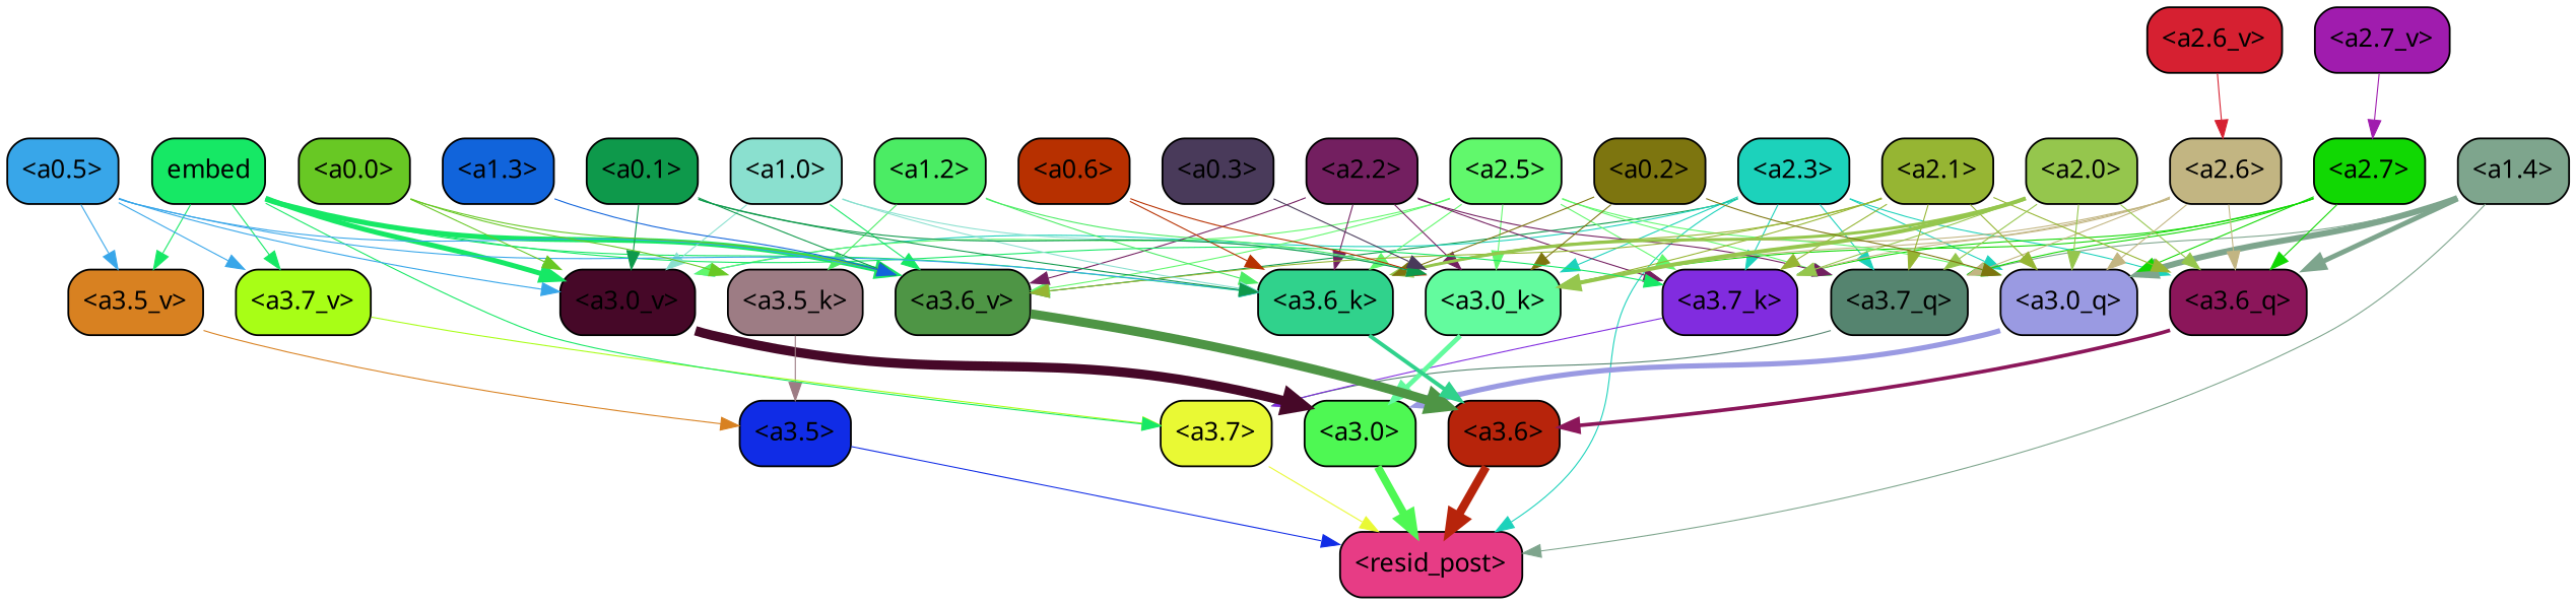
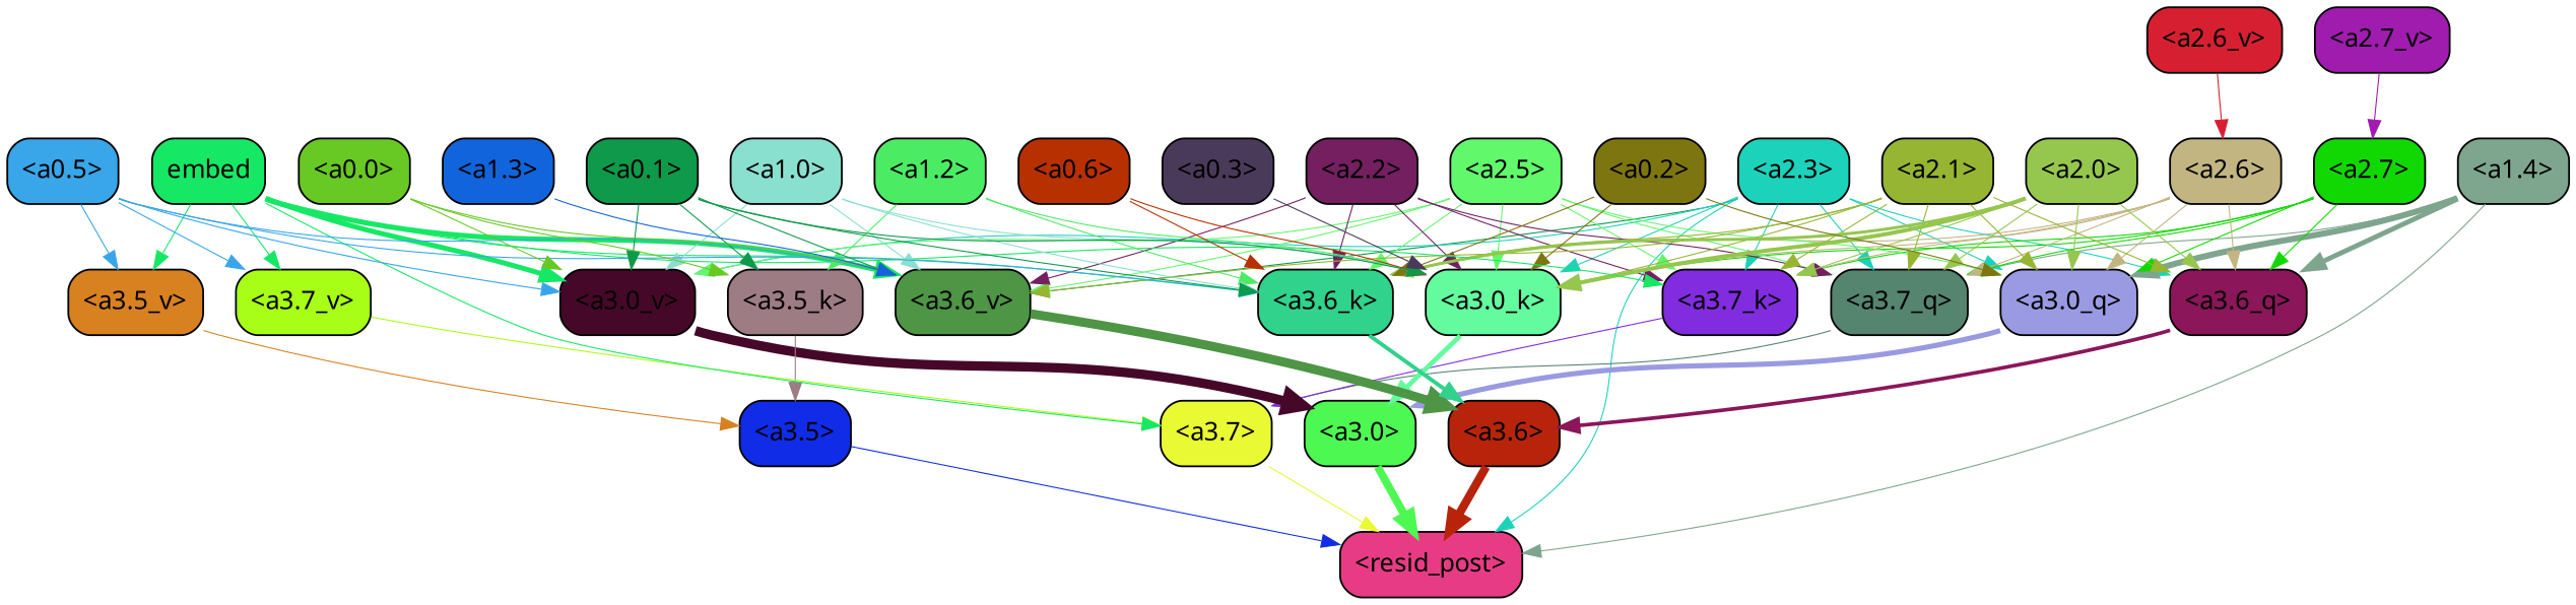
  strict digraph {
    fontname="Noto Sans"
    splines=true
    node [color=black fontname="Noto Sans" shape=box style="filled, rounded"]
    edge [color="#1cd2bb" fontname="Noto Sans" penwidth=0.6]
    "<a3.7>" [fillcolor="#e9f934"]
    "<resid_post>" [fillcolor="#e73c85"]
    "<a3.6>" [fillcolor="#b7240b"]
    "<a3.5>" [fillcolor="#102ce6"]
    "<a3.0>" [fillcolor="#4ef853"]
    "<a2.3>" [fillcolor="#1cd2bb"]
    "<a3.7_q>" [fillcolor="#55846f"]
    "<a3.6_q>" [fillcolor="#8b165a"]
    "<a3.0_q>" [fillcolor="#9a9ae2"]
    "<a3.7_k>" [fillcolor="#812cdf"]
    "<a3.0_k>" [fillcolor="#63fb9e"]
    "<a3.6_v>" [fillcolor="#4e9545"]
    "<a3.0_v>" [fillcolor="#460828"]
    "<a1.4>" [fillcolor="#7ea58d"]
    "<a3.6_k>" [fillcolor="#30d28c"]
    "<a3.5_k>" [fillcolor="#9d7c84"]
    "<a3.7_v>" [fillcolor="#a8fe16"]
    "<a3.5_v>" [fillcolor="#d88121"]
    "<a2.7>" [fillcolor="#11d803"]
    "<a2.6>" [fillcolor="#c2b582"]
    "<a2.5>" [fillcolor="#61f86c"]
    "<a2.2>" [fillcolor="#731f60"]
    "<a2.1>" [fillcolor="#96b533"]
    "<a2.0>" [fillcolor="#95c64d"]
    "<a0.2>" [fillcolor="#7d750f"]
    embed [fillcolor="#16e865"]
    "<a1.2>" [fillcolor="#4bec64"]
    "<a1.0>" [fillcolor="#8ae0cf"]
    "<a0.6>" [fillcolor="#b73000"]
    "<a0.5>" [fillcolor="#38a6e9"]
    "<a0.1>" [fillcolor="#0e994b"]
    "<a0.0>" [fillcolor="#68c824"]
    "<a0.3>" [fillcolor="#493a5a"]
    "<a1.3>" [fillcolor="#1164db"]
    "<a2.7_v>" [fillcolor="#a01cae"]
    "<a2.6_v>" [fillcolor="#d62031"]
    "<a3.7>" -> "<resid_post>" [color="#e9f934"]
    "<a3.6>" -> "<resid_post>" [color="#b7240b" penwidth=4.646730065345764]
    "<a3.5>" -> "<resid_post>" [color="#102ce6"]
    "<a3.0>" -> "<resid_post>" [color="#4ef853" penwidth=4.323132634162903]
    "<a2.3>" -> "<resid_post>"
    "<a2.3>" -> "<a3.7_q>"
    "<a2.3>" -> "<a3.6_q>"
    "<a2.3>" -> "<a3.0_q>"
    "<a2.3>" -> "<a3.7_k>"
    "<a2.3>" -> "<a3.0_k>"
    "<a2.3>" -> "<a3.6_v>" [color="#0e994b"]
    "<a2.3>" -> "<a3.0_v>"
    "<a3.7_q>" -> "<a3.7>" [color="#55846f"]
    "<a3.6_q>" -> "<a3.6>" [color="#8b165a" penwidth=2.03758105635643]
    "<a3.0_q>" -> "<a3.0>" [color="#9a9ae2" penwidth=2.8638100624084473]
    "<a3.7_k>" -> "<a3.7>" [color="#812cdf"]
    "<a3.0_k>" -> "<a3.0>" [color="#63fb9e" penwidth=2.6274144649505615]
    "<a3.6_v>" -> "<a3.6>" [color="#4e9545" penwidth=5.002329230308533]
    "<a3.0_v>" -> "<a3.0>" [color="#460828" penwidth=5.188832879066467]
    "<a1.4>" -> "<resid_post>" [color="#7ea58d"]
    "<a1.4>" -> "<a3.7_q>" [color="#7ea58d"]
    "<a1.4>" -> "<a3.6_q>" [color="#7ea58d" penwidth=2.700703263282776]
    "<a1.4>" -> "<a3.0_q>" [color="#7ea58d" penwidth=3.34255850315094]
    "<a3.6_k>" -> "<a3.6>" [color="#30d28c" penwidth=2.174198240041733]
    "<a3.5_k>" -> "<a3.5>" [color="#9d7c84"]
    "<a3.7_v>" -> "<a3.7>" [color="#a8fe16"]
    "<a3.5_v>" -> "<a3.5>" [color="#d88121"]
    "<a2.7>" -> "<a3.7_q>" [color="#11d803"]
    "<a2.7>" -> "<a3.6_q>" [color="#11d803"]
    "<a2.7>" -> "<a3.0_q>" [color="#11d803"]
    "<a2.7>" -> "<a3.7_k>" [color="#11d803"]
    "<a2.7>" -> "<a3.0_k>" [color="#11d803"]
    "<a2.6>" -> "<a3.7_q>" [color="#c2b582"]
    "<a2.6>" -> "<a3.6_q>" [color="#c2b582"]
    "<a2.6>" -> "<a3.0_q>" [color="#c2b582"]
    "<a2.6>" -> "<a3.7_k>" [color="#c2b582"]
    "<a2.6>" -> "<a3.0_k>" [color="#c2b582"]
    "<a2.6>" -> "<a3.6_k>" [color="#c2b582"]
    "<a2.5>" -> "<a3.7_q>" [color="#61f86c"]
    "<a2.5>" -> "<a3.0_q>" [color="#61f86c"]
    "<a2.5>" -> "<a3.7_k>" [color="#61f86c"]
    "<a2.5>" -> "<a3.0_k>" [color="#61f86c"]
    "<a2.5>" -> "<a3.6_v>" [color="#61f86c"]
    "<a2.5>" -> "<a3.0_v>" [color="#61f86c"]
    "<a2.5>" -> "<a3.6_k>" [color="#61f86c"]
    "<a2.2>" -> "<a3.7_q>" [color="#731f60"]
    "<a2.2>" -> "<a3.7_k>" [color="#731f60"]
    "<a2.2>" -> "<a3.0_k>" [color="#731f60"]
    "<a2.2>" -> "<a3.6_v>" [color="#731f60"]
    "<a2.2>" -> "<a3.6_k>" [color="#731f60"]
    "<a2.1>" -> "<a3.7_q>" [color="#96b533"]
    "<a2.1>" -> "<a3.6_q>" [color="#96b533"]
    "<a2.1>" -> "<a3.0_q>" [color="#96b533"]
    "<a2.1>" -> "<a3.7_k>" [color="#96b533"]
    "<a2.1>" -> "<a3.0_k>" [color="#96b533"]
    "<a2.1>" -> "<a3.6_v>" [color="#96b533"]
    "<a2.1>" -> "<a3.6_k>" [color="#96b533"]
    "<a2.0>" -> "<a3.7_q>" [color="#95c64d"]
    "<a2.0>" -> "<a3.6_q>" [color="#95c64d"]
    "<a2.0>" -> "<a3.0_q>" [color="#95c64d"]
    "<a2.0>" -> "<a3.7_k>" [color="#95c64d"]
    "<a2.0>" -> "<a3.0_k>" [color="#95c64d" penwidth=2.2218968719244003]
    "<a2.0>" -> "<a3.6_k>" [color="#95c64d" penwidth=1.6454488784074783]
    "<a0.2>" -> "<a3.0_q>" [color="#7d750f"]
    "<a0.2>" -> "<a3.0_k>" [color="#7d750f"]
    "<a0.2>" -> "<a3.6_k>" [color="#7d750f"]
    embed -> "<a3.7>" [color="#16e865"]
    embed -> "<a3.7_k>" [color="#16e865"]
    embed -> "<a3.6_v>" [color="#16e865" penwidth=2.8301228284835815]
    embed -> "<a3.0_v>" [color="#16e865" penwidth=2.7660785913467407]
    embed -> "<a3.6_k>" [color="#16e865"]
    embed -> "<a3.7_v>" [color="#16e865"]
    embed -> "<a3.5_v>" [color="#16e865"]
    "<a1.2>" -> "<a3.0_k>" [color="#4bec64"]
    "<a1.2>" -> "<a3.6_k>" [color="#4bec64"]
    "<a1.2>" -> "<a3.5_k>" [color="#4bec64"]
    "<a1.0>" -> "<a3.0_k>" [color="#8ae0cf"]
-   "<a1.0>" -> "<a3.6_v>" [color="#16e865"]
+   "<a1.0>" -> "<a3.6_v>" [color="#8ae0cf"]
    "<a1.0>" -> "<a3.0_v>" [color="#8ae0cf"]
    "<a1.0>" -> "<a3.6_k>" [color="#8ae0cf"]
    "<a0.6>" -> "<a3.0_k>" [color="#b73000"]
    "<a0.6>" -> "<a3.6_k>" [color="#b73000"]
    "<a0.5>" -> "<a3.6_v>" [color="#38a6e9"]
    "<a0.5>" -> "<a3.0_v>" [color="#38a6e9" penwidth=0.6124261617660522]
    "<a0.5>" -> "<a3.6_k>" [color="#38a6e9"]
    "<a0.5>" -> "<a3.7_v>" [color="#38a6e9"]
    "<a0.5>" -> "<a3.5_v>" [color="#38a6e9"]
    "<a0.1>" -> "<a3.0_k>" [color="#0e994b"]
    "<a0.1>" -> "<a3.6_v>" [color="#0e994b"]
    "<a0.1>" -> "<a3.0_v>" [color="#0e994b"]
    "<a0.1>" -> "<a3.6_k>" [color="#0e994b"]
+   "<a0.1>" -> "<a3.5_k>" [color="#0e994b"]
    "<a0.0>" -> "<a3.6_v>" [color="#68c824"]
    "<a0.0>" -> "<a3.0_v>" [color="#68c824"]
    "<a0.0>" -> "<a3.5_k>" [color="#68c824"]
    "<a0.3>" -> "<a3.0_k>" [color="#493a5a"]
    "<a1.3>" -> "<a3.6_v>" [color="#1164db"]
    "<a2.7_v>" -> "<a2.7>" [color="#a01cae"]
    "<a2.6_v>" -> "<a2.6>" [color="#d62031"]
  }
